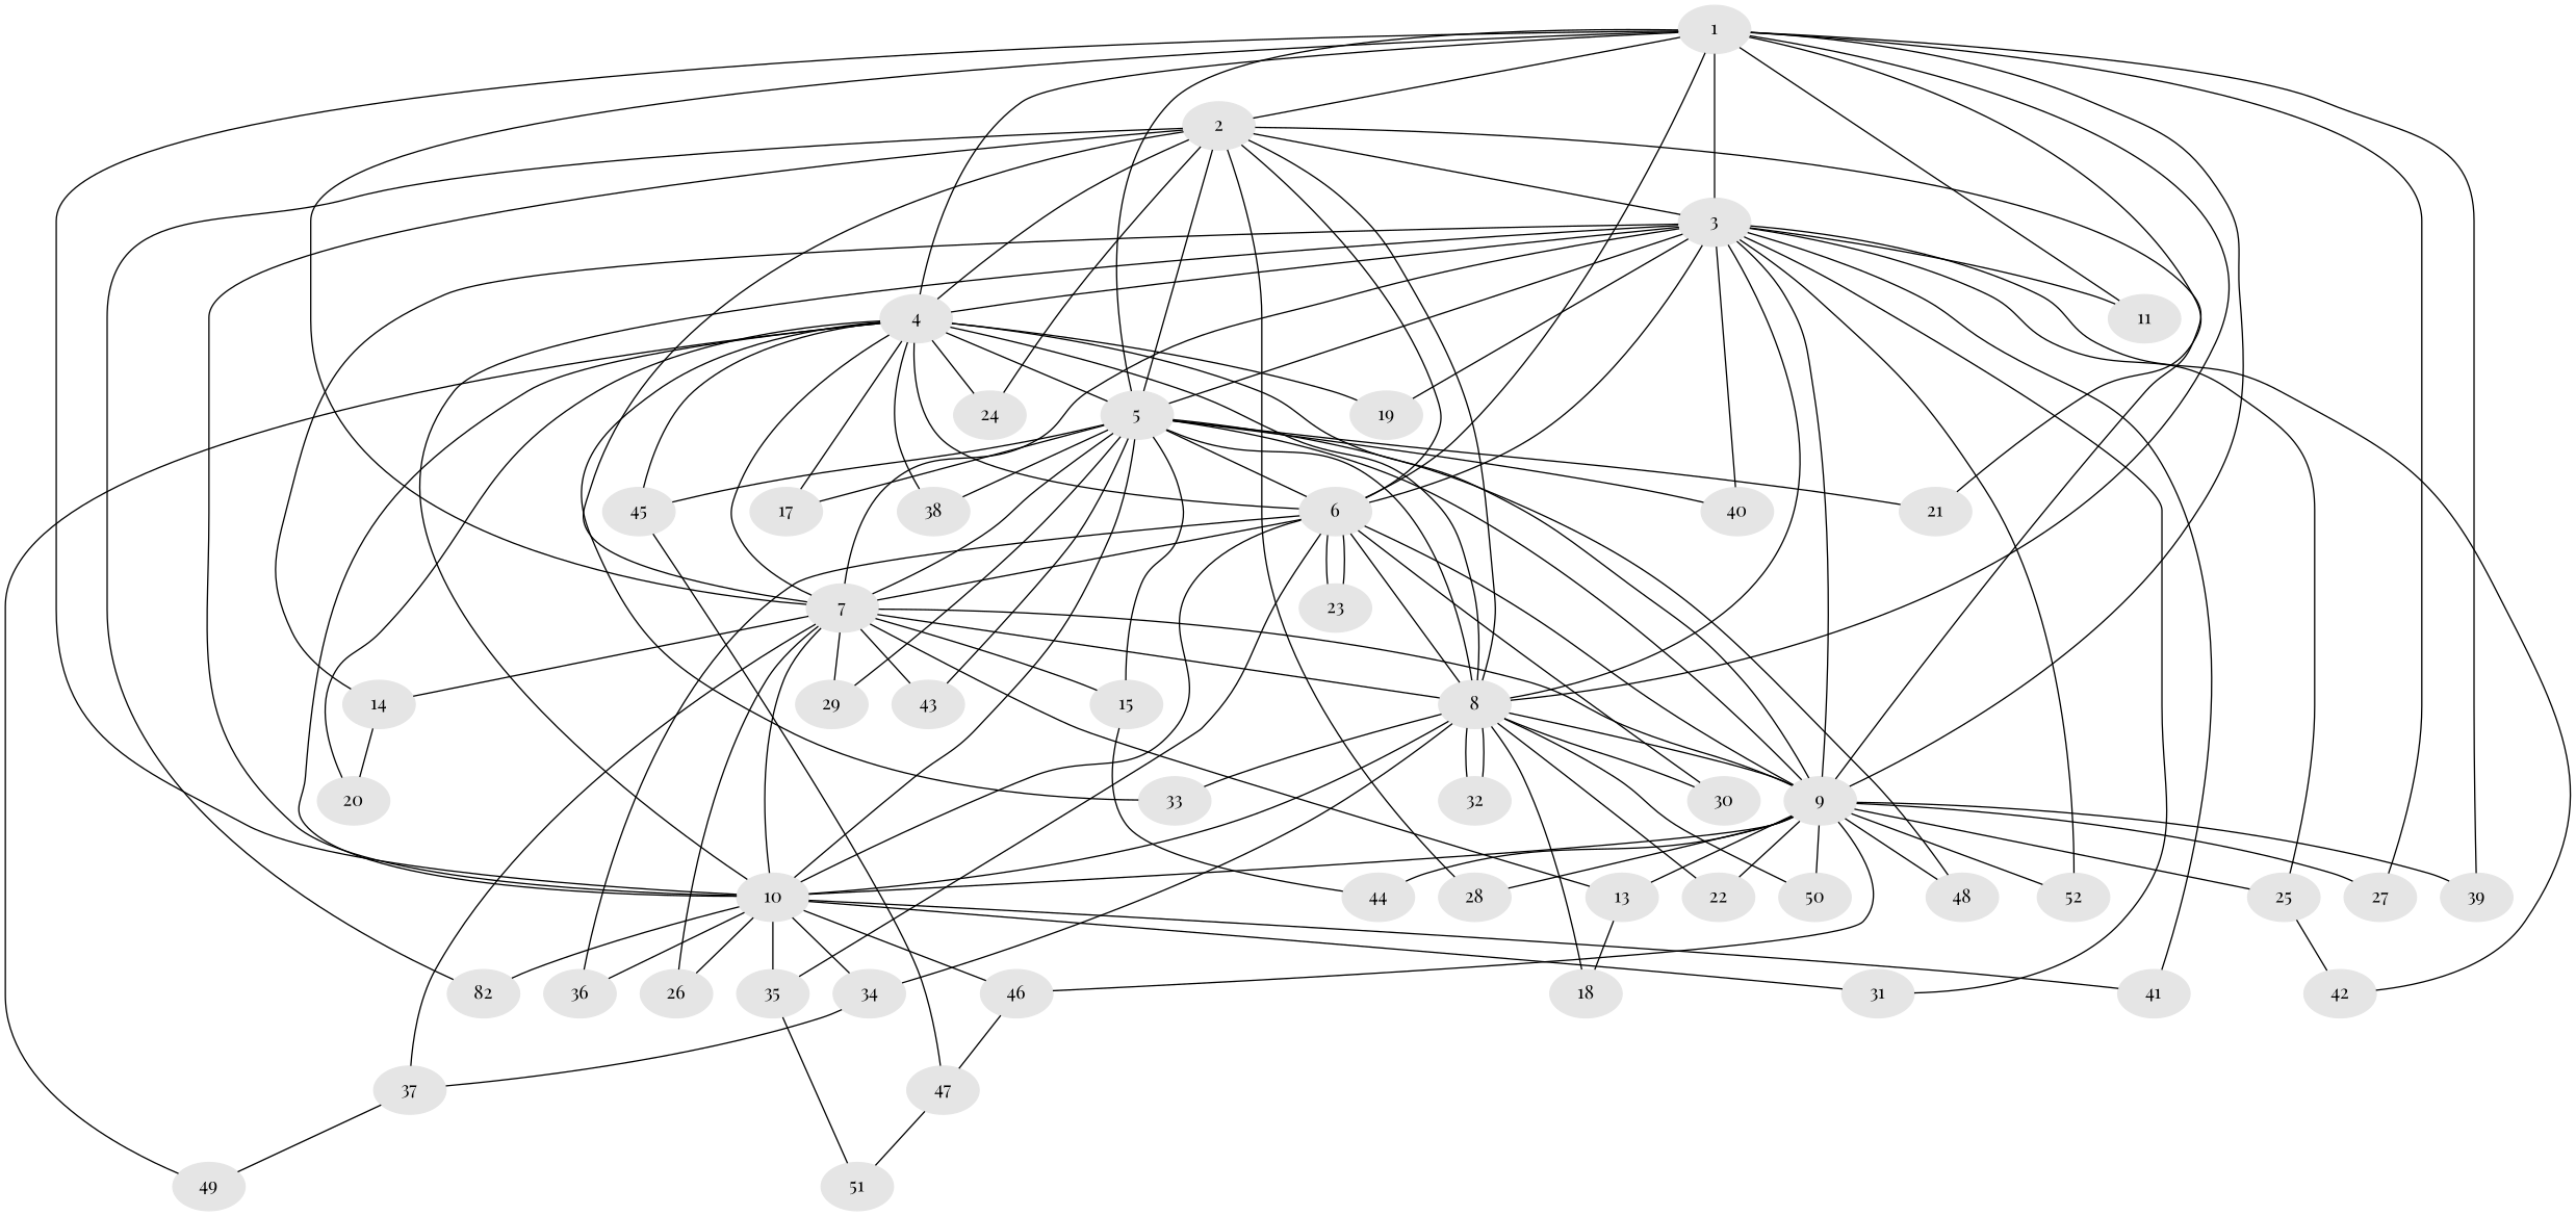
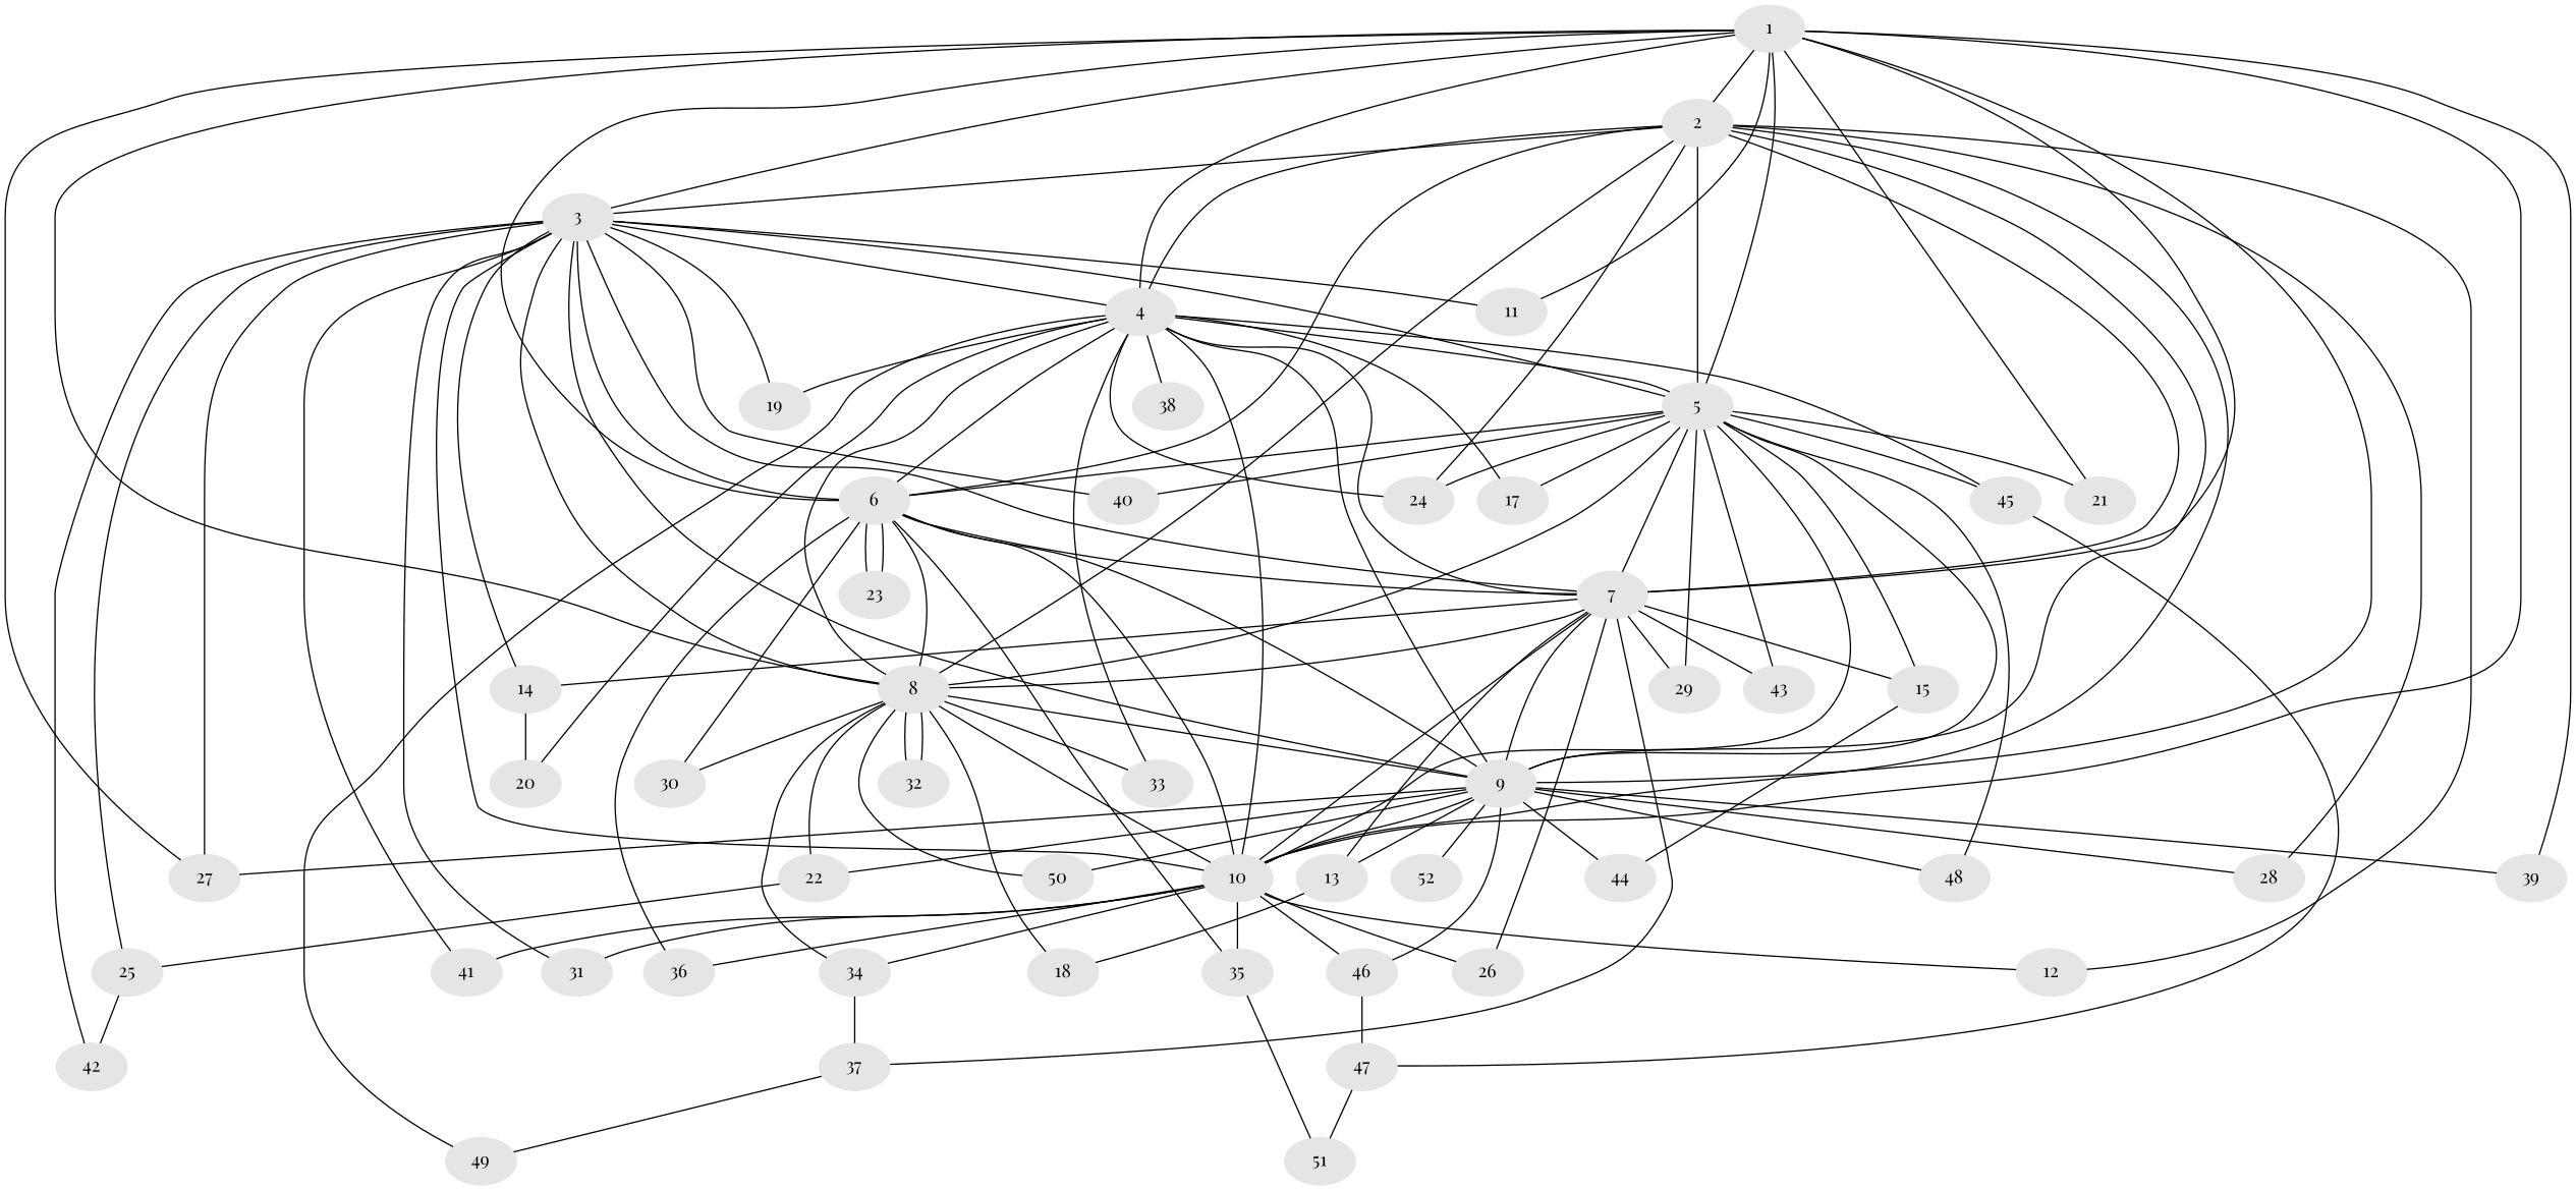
  graph {
    fontname="Playfair Display"
    node [color=gray90 fontname="Playfair Display" style=filled]
    edge [fontname="Playfair Display"]
    1
    2
    3
    4
    5
    6
    7
    8
    9
    10
    11
    21
    27
    39
-   12 [label=82]
+   12
    24
    28
    14
    19
    25
    31
    40
    41
    42
    52
    17
    20
    33
    38
    45
    49
    15
    29
    43
    48
    23
    30
    35
    36
    13
    26
    37
    18
    22
    32
    34
    50
    44
    46
    47
    51
    1 -- 2
    1 -- 3
    1 -- 4
    1 -- 5
    1 -- 6
    1 -- 7
    1 -- 8
    1 -- 9
    1 -- 10
    1 -- 11
    1 -- 21
    1 -- 27
    1 -- 39
    2 -- 3
    2 -- 4
    2 -- 5
    2 -- 6
    2 -- 7
    2 -- 8
    2 -- 9
    2 -- 10
    2 -- 12
    2 -- 24
    2 -- 28
    3 -- 4
    3 -- 5
    3 -- 6
    3 -- 7
    3 -- 8
    3 -- 9
    3 -- 10
    3 -- 11
    3 -- 14
    3 -- 19
    3 -- 25
    3 -- 31
    3 -- 40
    3 -- 41
    3 -- 42
-   3 -- 52
+   3 -- 27
    4 -- 5
    4 -- 6
    4 -- 7
    4 -- 8
    4 -- 9
    4 -- 10
    4 -- 24
    4 -- 19
    4 -- 17
    4 -- 20
    4 -- 33
    4 -- 38
    4 -- 45
    4 -- 49
    5 -- 6
    5 -- 7
    5 -- 8
    5 -- 9
    5 -- 10
    5 -- 21
    5 -- 40
    5 -- 17
-   5 -- 38
+   5 -- 24
    5 -- 45
    5 -- 15
    5 -- 29
    5 -- 43
    5 -- 48
    6 -- 7
    6 -- 8
    6 -- 9
    6 -- 10
    6 -- 23
    6 -- 23
    6 -- 30
    6 -- 35
    6 -- 36
    7 -- 8
    7 -- 9
    7 -- 10
    7 -- 14
    7 -- 15
    7 -- 29
    7 -- 43
    7 -- 13
    7 -- 26
    7 -- 37
    8 -- 9
    8 -- 10
    8 -- 33
    8 -- 30
    8 -- 18
    8 -- 22
    8 -- 32
    8 -- 32
    8 -- 34
    8 -- 50
    9 -- 10
    9 -- 27
    9 -- 39
    9 -- 28
-   9 -- 25
+   22 -- 25
    9 -- 52
    9 -- 48
    9 -- 13
    9 -- 22
    9 -- 50
    9 -- 44
    9 -- 46
    10 -- 12
    10 -- 31
    10 -- 41
    10 -- 35
    10 -- 36
    10 -- 26
    10 -- 34
    10 -- 46
    14 -- 20
    25 -- 42
    45 -- 47
    15 -- 44
    35 -- 51
    13 -- 18
    37 -- 49
    34 -- 37
    46 -- 47
    47 -- 51
  }
